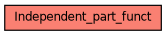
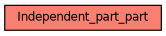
  digraph {
    rankdir=LR
-   n1 [color=black fillcolor=salmon fontname=Helvetica fontsize=10 height=0.2 label=Independent_part_funct shape=record style=filled width=0.4]
+   n1 [color=black fillcolor=salmon fontname=Helvetica fontsize=10 height=0.2 label=Independent_part_part shape=record style=filled width=0.4]
  }
